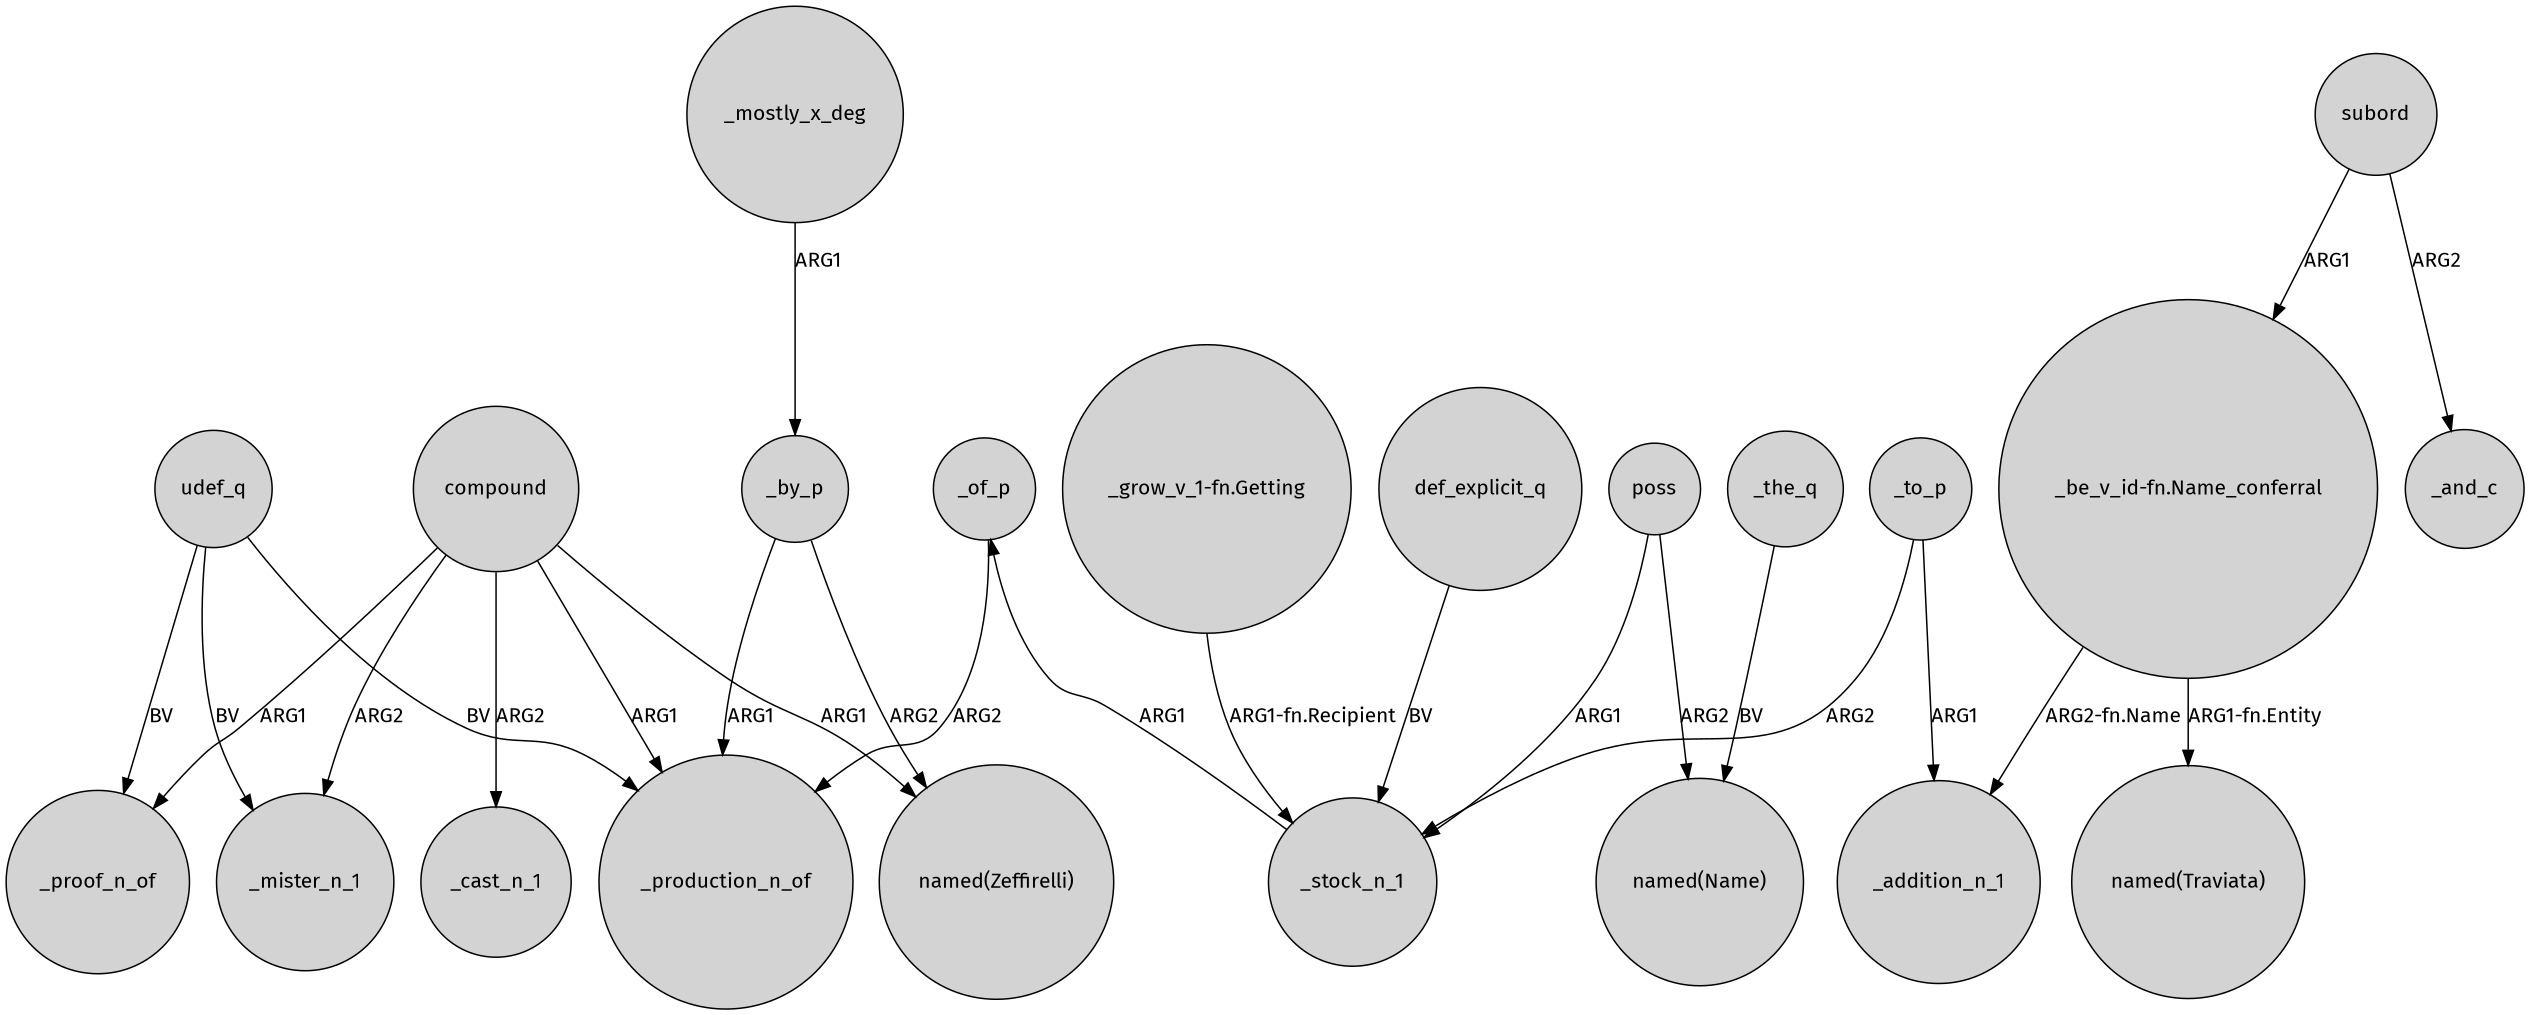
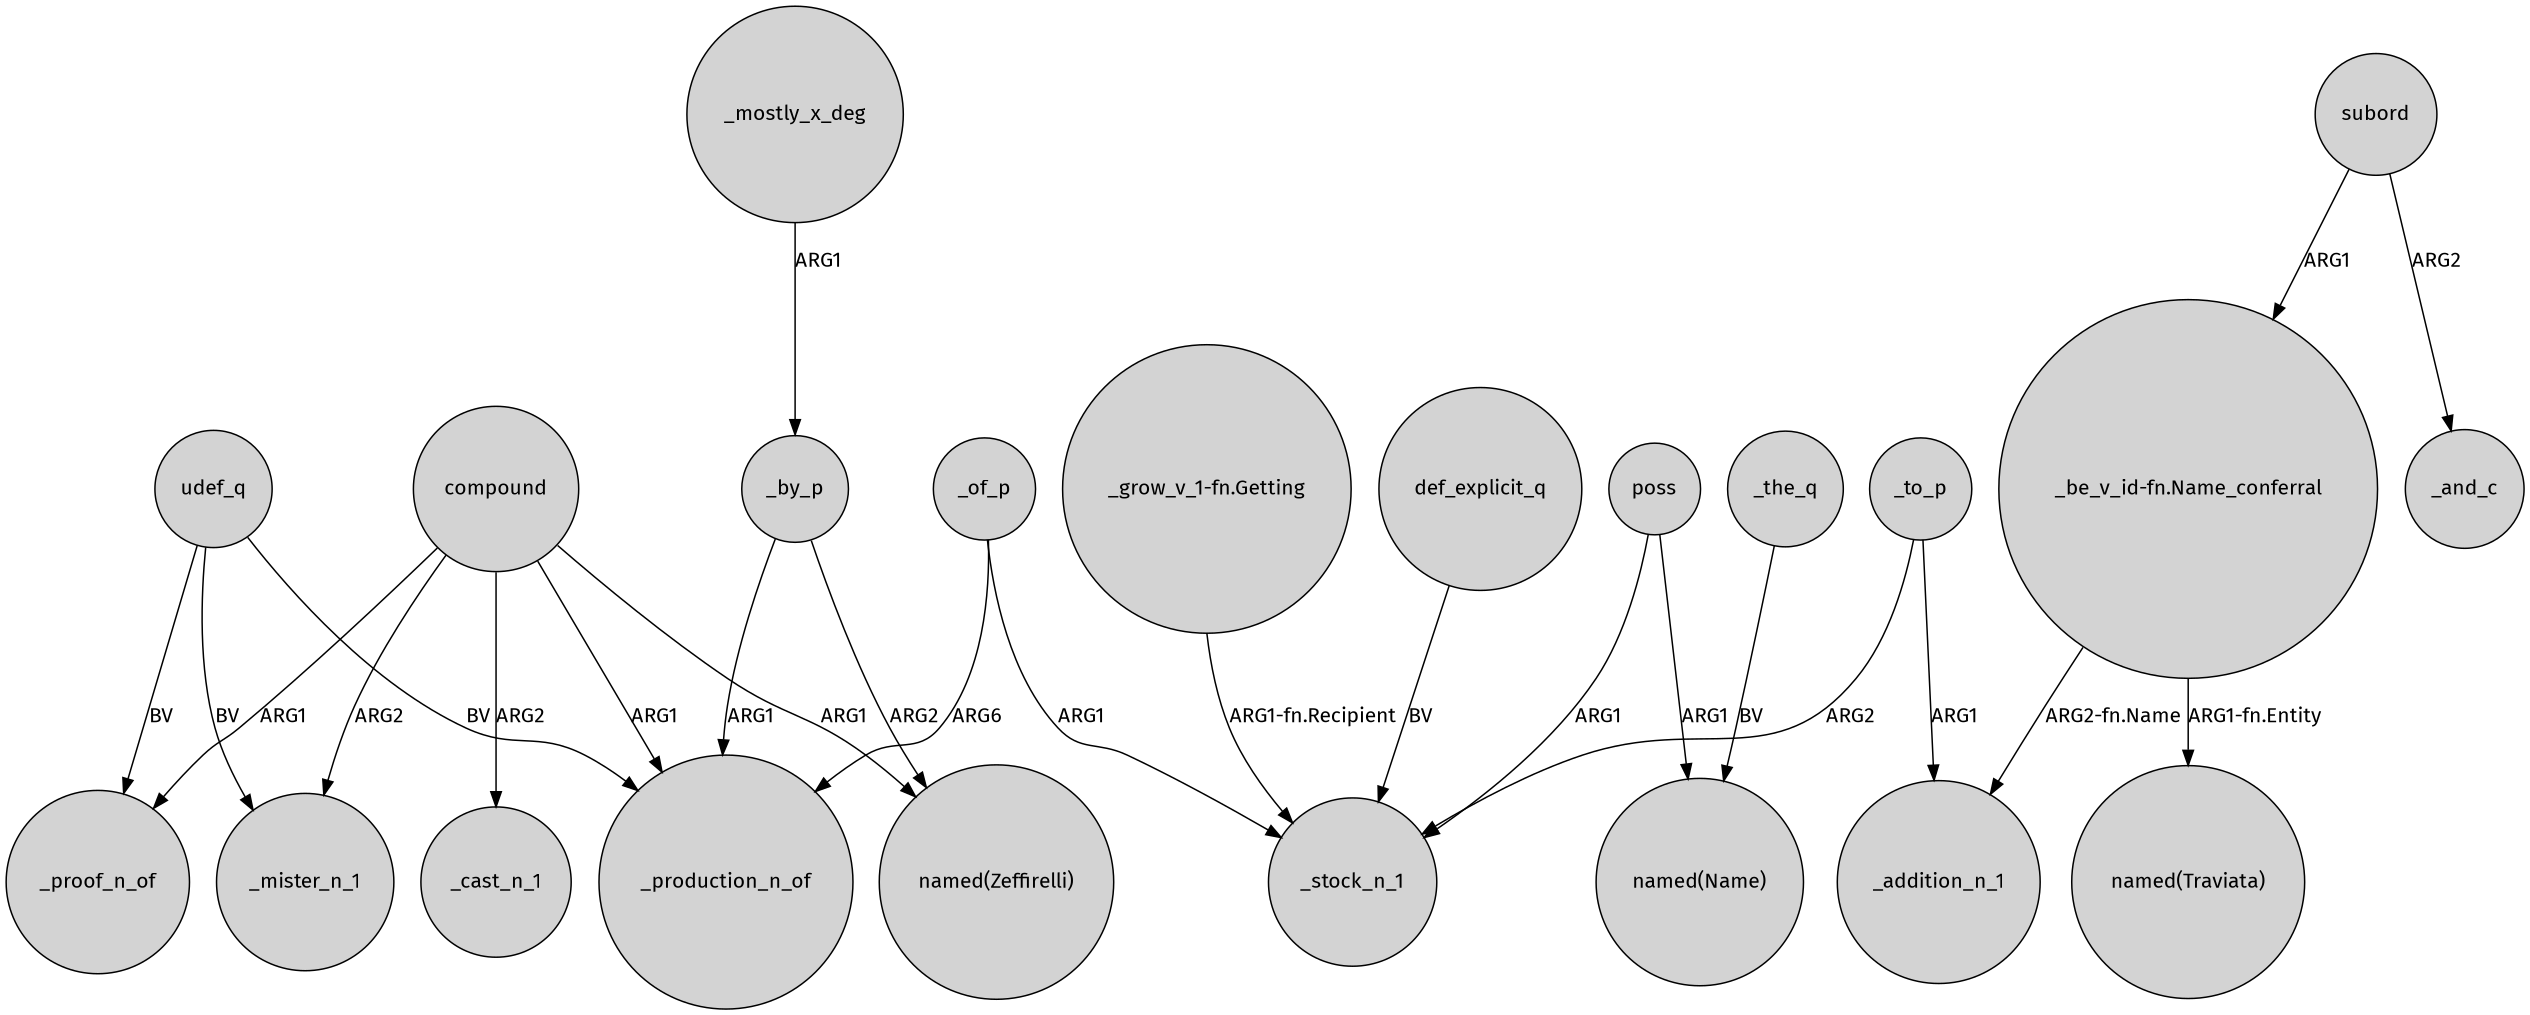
  digraph {
    fontname="Fira Sans"
    node [fontname="Fira Sans" shape=circle style=filled]
    edge [fontname="Fira Sans"]
    compound
    _mister_n_1
    _production_n_of
    _proof_n_of
    "named(Zeffirelli)"
    _cast_n_1
    _of_p
    _stock_n_1
    "_be_v_id-fn.Name_conferral"
    _addition_n_1
    "named(Traviata)"
    udef_q
    subord
    _and_c
    def_explicit_q
    _by_p
    _to_p
    poss
    n19 [label="named(Name)"]
    "_grow_v_1-fn.Getting"
    _the_q
    _mostly_x_deg
    compound -> _mister_n_1 [label=ARG2]
    compound -> _production_n_of [label=ARG1]
    compound -> _proof_n_of [label=ARG1]
    compound -> "named(Zeffirelli)" [label=ARG1]
    compound -> _cast_n_1 [label=ARG2]
-   _of_p -> _production_n_of [label=ARG2]
-   _stock_n_1 -> _of_p [label=ARG1]
+   _of_p -> _production_n_of [label=ARG6]
+   _of_p -> _stock_n_1 [label=ARG1]
    "_be_v_id-fn.Name_conferral" -> _addition_n_1 [label="ARG2-fn.Name"]
    "_be_v_id-fn.Name_conferral" -> "named(Traviata)" [label="ARG1-fn.Entity"]
    udef_q -> _mister_n_1 [label=BV]
    udef_q -> _production_n_of [label=BV]
    udef_q -> _proof_n_of [label=BV]
    subord -> "_be_v_id-fn.Name_conferral" [label=ARG1]
    subord -> _and_c [label=ARG2]
    def_explicit_q -> _stock_n_1 [label=BV]
    _by_p -> _production_n_of [label=ARG1]
    _by_p -> "named(Zeffirelli)" [label=ARG2]
    _to_p -> _stock_n_1 [label=ARG2]
    _to_p -> _addition_n_1 [label=ARG1]
    poss -> _stock_n_1 [label=ARG1]
-   poss -> n19 [label=ARG2]
+   poss -> n19 [label=ARG1]
    "_grow_v_1-fn.Getting" -> _stock_n_1 [label="ARG1-fn.Recipient"]
    _the_q -> n19 [label=BV]
    _mostly_x_deg -> _by_p [label=ARG1]
  }
